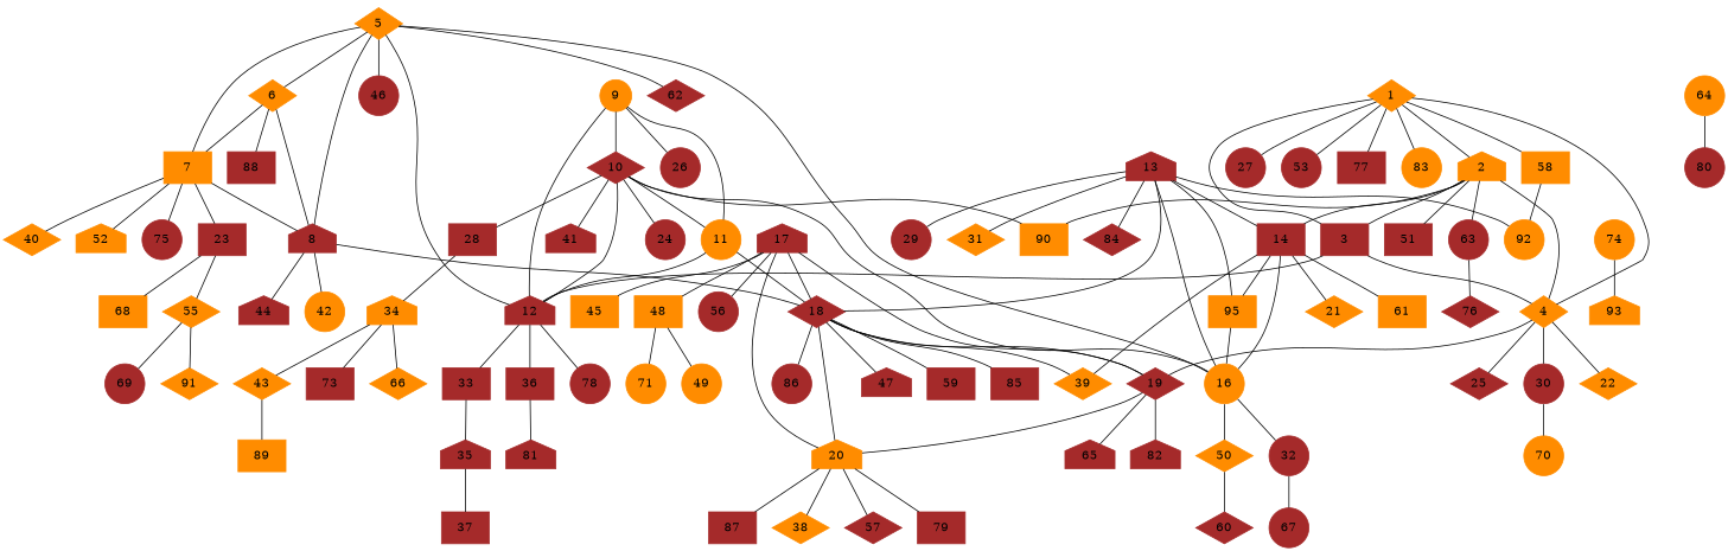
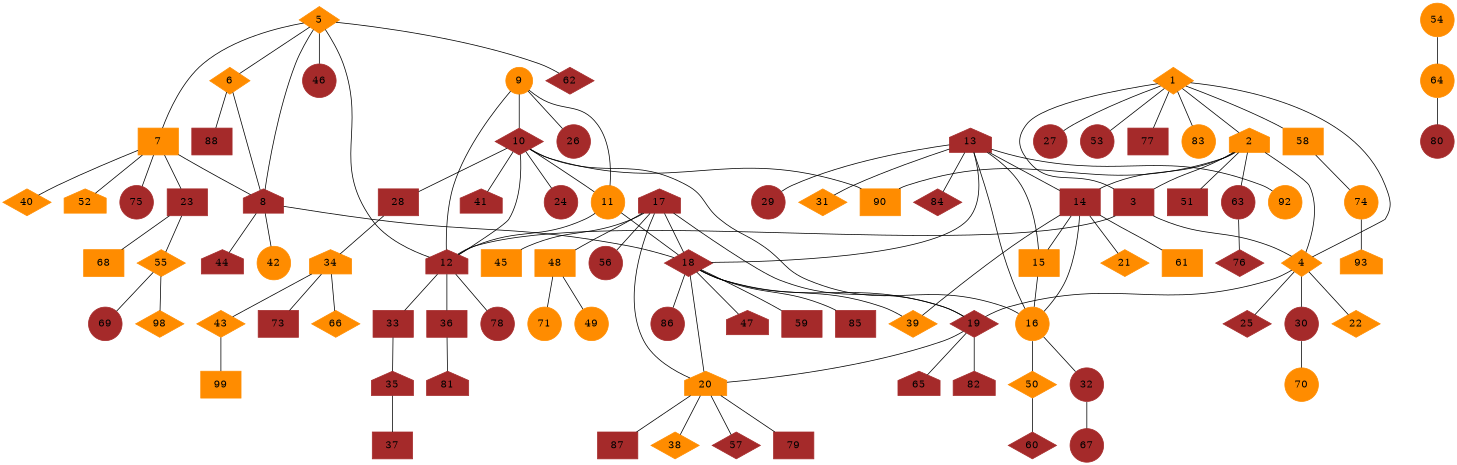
  graph {
    node [color=brown shape=circle style=filled]
    1 [color=darkorange shape=diamond]
    2 [color=darkorange shape=house]
    3 [shape=box]
    4 [color=darkorange shape=diamond]
    27
    53
    58 [color=darkorange shape=box]
    77 [shape=box]
    83 [color=darkorange]
    14 [shape=box]
    51 [shape=box]
    63
    90 [color=darkorange shape=box]
    12 [shape=house]
    19 [shape=diamond]
    22 [color=darkorange shape=diamond]
    25 [shape=diamond]
    30
    74 [color=darkorange]
    16 [color=darkorange]
-   15 [color=darkorange shape=box label=95]
+   15 [color=darkorange shape=box]
    21 [color=darkorange shape=diamond]
    39 [color=darkorange shape=diamond]
    61 [color=darkorange shape=box]
    76 [shape=diamond]
    33 [shape=box]
    36 [shape=box]
    78
    7 [color=darkorange shape=box]
    8 [shape=house]
    23 [shape=box]
    40 [color=darkorange shape=diamond]
    52 [color=darkorange shape=house]
    75
    20 [color=darkorange shape=house]
    65 [shape=house]
    82 [shape=house]
    70 [color=darkorange]
    5 [color=darkorange shape=diamond]
    6 [color=darkorange shape=diamond]
    46
    62 [shape=diamond]
    88 [shape=box]
    18 [shape=diamond]
    42 [color=darkorange]
    44 [shape=house]
    32
    50 [color=darkorange shape=diamond]
    55 [color=darkorange shape=diamond]
    68 [color=darkorange shape=box]
    47 [shape=house]
    59 [shape=box]
    85 [shape=box]
    86
    9 [color=darkorange]
    10 [shape=diamond]
    11 [color=darkorange]
    26
    24
    28 [shape=box]
    41 [shape=house]
    34 [color=darkorange shape=house]
    35 [shape=house]
    81 [shape=house]
    13 [shape=house]
    29
    31 [color=darkorange shape=diamond]
    84 [shape=diamond]
    92 [color=darkorange]
    67
    60 [shape=diamond]
+   54 [color=darkorange]
    64 [color=darkorange]
    17 [shape=house]
    45 [color=darkorange shape=box]
    48 [color=darkorange shape=box]
    56
    38 [color=darkorange shape=diamond]
    57 [shape=diamond]
    79 [shape=box]
    87 [shape=box]
    49 [color=darkorange]
    71 [color=darkorange]
    69
-   91 [color=darkorange shape=diamond]
+   91 [color=darkorange shape=diamond label=98]
    43 [color=darkorange shape=diamond]
    66 [color=darkorange shape=diamond]
    73 [shape=box]
    37 [shape=box]
-   89 [color=darkorange shape=box]
+   89 [color=darkorange shape=box label=99]
    80
    93 [color=darkorange shape=house]
    1 -- 2
    1 -- 3
    1 -- 4
    1 -- 27
    1 -- 53
    1 -- 58
    1 -- 77
    1 -- 83
    2 -- 3
    2 -- 4
    2 -- 14
    2 -- 51
    2 -- 63
    2 -- 90
    3 -- 4
    3 -- 12
    4 -- 19
    4 -- 22
    4 -- 25
    4 -- 30
-   58 -- 92
+   58 -- 74
    14 -- 16
    14 -- 15
    14 -- 21
    14 -- 39
    14 -- 61
    63 -- 76
    12 -- 33
    12 -- 36
    12 -- 78
    19 -- 20
    19 -- 65
    19 -- 82
    30 -- 70
    74 -- 93
    16 -- 32
    16 -- 50
    15 -- 16
    33 -- 35
    36 -- 81
    7 -- 8
    7 -- 23
    7 -- 40
    7 -- 52
    7 -- 75
    8 -- 18
    8 -- 42
    8 -- 44
    23 -- 55
    23 -- 68
    20 -- 38
    20 -- 57
    20 -- 79
    20 -- 87
    5 -- 12
-   5 -- 16
    5 -- 7
    5 -- 8
    5 -- 6
    5 -- 46
    5 -- 62
-   6 -- 7
    6 -- 8
    6 -- 88
    18 -- 19
    18 -- 39
    18 -- 20
    18 -- 47
    18 -- 59
    18 -- 85
    18 -- 86
    32 -- 67
    50 -- 60
    55 -- 69
    55 -- 91
    9 -- 12
    9 -- 10
    9 -- 11
    9 -- 26
    10 -- 90
    10 -- 12
    10 -- 16
    10 -- 11
    10 -- 24
    10 -- 28
    10 -- 41
    11 -- 12
    11 -- 18
    28 -- 34
    34 -- 43
    34 -- 66
    34 -- 73
    35 -- 37
    13 -- 14
    13 -- 16
    13 -- 15
    13 -- 18
    13 -- 29
    13 -- 31
    13 -- 84
    13 -- 92
+   54 -- 64
    64 -- 80
    17 -- 19
    17 -- 20
    17 -- 18
    17 -- 45
    17 -- 48
    17 -- 56
    48 -- 49
    48 -- 71
    43 -- 89
  }
